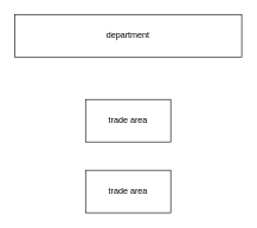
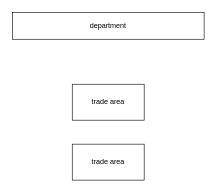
  <mxCell id="0" />
  <mxCell id="1" parent="0" />
- <mxCell id="2" value="department" style="rounded=0;whiteSpace=wrap;html=1;" vertex="1" parent="1"><mxGeometry x="20" y="20" width="320" height="60" as="geometry" /></mxCell>
+ <mxCell id="2" value="department" style="rounded=0;whiteSpace=wrap;html=1;" vertex="1" parent="1"><mxGeometry x="20" y="20" width="320" height="45" as="geometry" /></mxCell>
  <mxCell id="3" value="trade area" style="rounded=0;whiteSpace=wrap;html=1;" vertex="1" parent="1"><mxGeometry x="120" y="240" width="120" height="60" as="geometry" /></mxCell>
  <mxCell id="4" value="trade area" style="rounded=0;whiteSpace=wrap;html=1;" vertex="1" parent="1"><mxGeometry x="120" y="140" width="120" height="60" as="geometry" /></mxCell>
